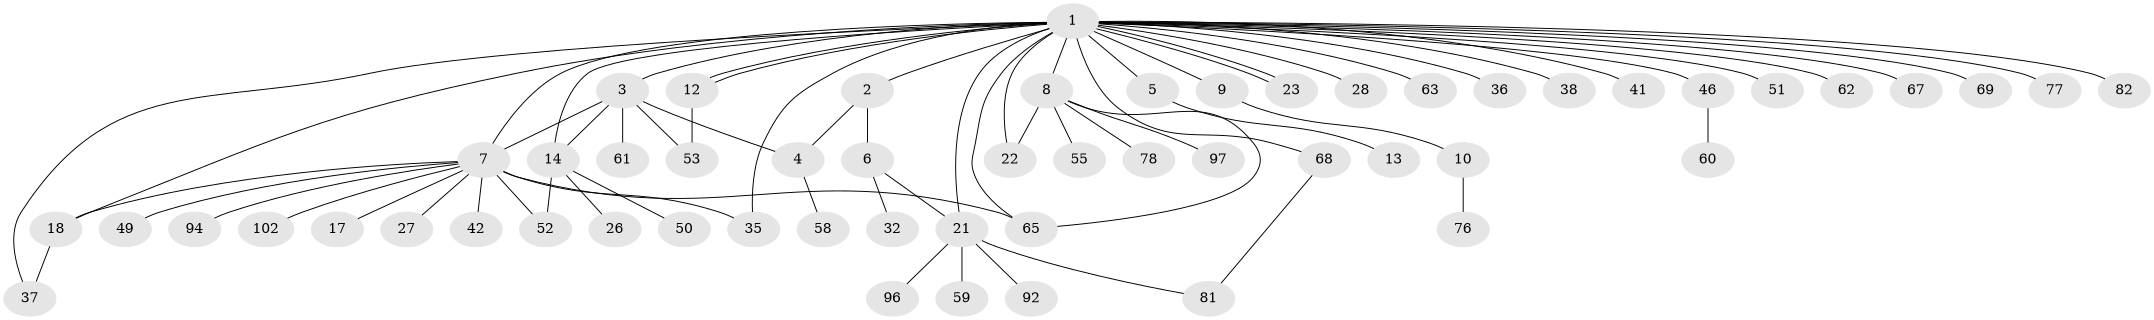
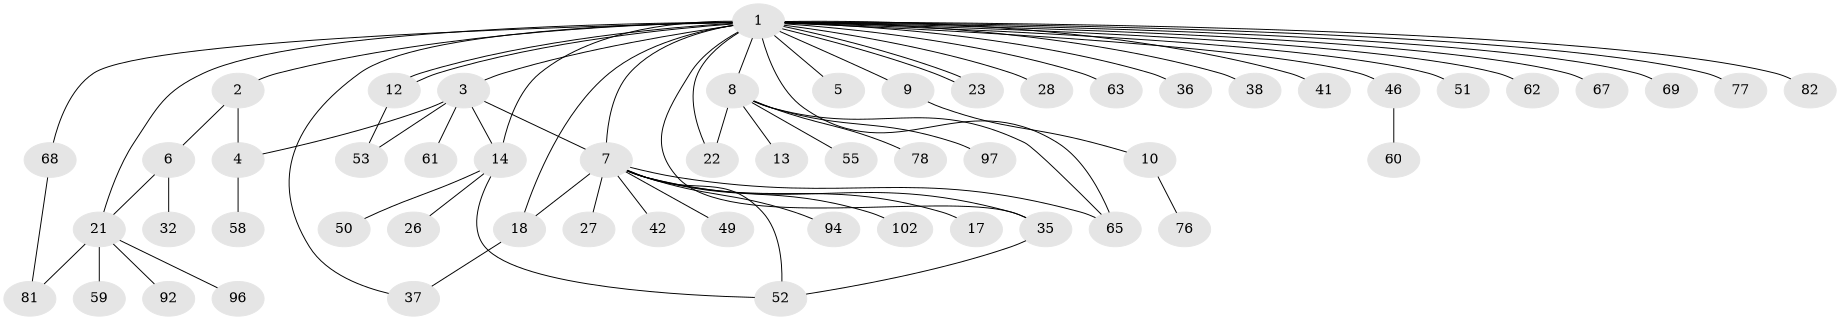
  graph {
    node [color=gray90 style=filled]
    1
    2
    3 [super="+20"]
    5
    7 [super="+29+11+34+95"]
    8 [super="+16"]
    9 [super="+57+104"]
    12 [super="+56"]
    14 [super="+30+15"]
    18 [super="+72"]
    21 [super="+48+25"]
    22 [super="+24"]
    23 [super="+105"]
    28
    n15 [label=63 super="+45"]
    35 [super="+54+63"]
    36
    37 [super="+74"]
    38 [super="+94"]
    41
    46
    51 [super="+66"]
    62 [super="+111"]
    65
    67
    68
    69
    77
    82 [super="+99+91"]
    4 [super="+44+43+31"]
    6
    53
    61
    17 [super="+87"]
    27
    42
    49
    52
    n39 [label=94]
    102
    13
    55 [super="+86"]
    78
    97
    10
    26
    50
    59
    81 [super="+90+108"]
    92
    96
    60
    58
    32
    76
    1 -- 2
    1 -- 3
    1 -- 5
    1 -- 7 [weight=4]
    1 -- 8
    1 -- 9
    1 -- 12
    1 -- 12
    1 -- 14 [weight=2]
    1 -- 18
    1 -- 21 [weight=2]
    1 -- 22
    1 -- 23
    1 -- 23
    1 -- 28
    1 -- n15
    1 -- 35
    1 -- 36
    1 -- 37
    1 -- 38
    1 -- 41
    1 -- 46
    1 -- 51 [weight=2]
    1 -- 62
    1 -- 65
    1 -- 67
    1 -- 68
    1 -- 69
    1 -- 77
    1 -- 82
    2 -- 4
    2 -- 6
    3 -- 7
    3 -- 14 [weight=2]
    3 -- 4
    3 -- 53
    3 -- 61
    7 -- 18
    7 -- 35
    7 -- 65
    7 -- 17
    7 -- 27
    7 -- 42
    7 -- 49
    7 -- 52
    7 -- n39
    7 -- 102
    8 -- 22 [weight=2]
    8 -- 65
-   5 -- 13
+   8 -- 13
    8 -- 55
    8 -- 78
    8 -- 97
    9 -- 10
    12 -- 53
    14 -- 52
    14 -- 26
    14 -- 50
    18 -- 37
    21 -- 59
    21 -- 81
    21 -- 92
    21 -- 96
+   35 -- 52
    46 -- 60
    68 -- 81
    4 -- 58
    6 -- 21
    6 -- 32
    10 -- 76
  }
